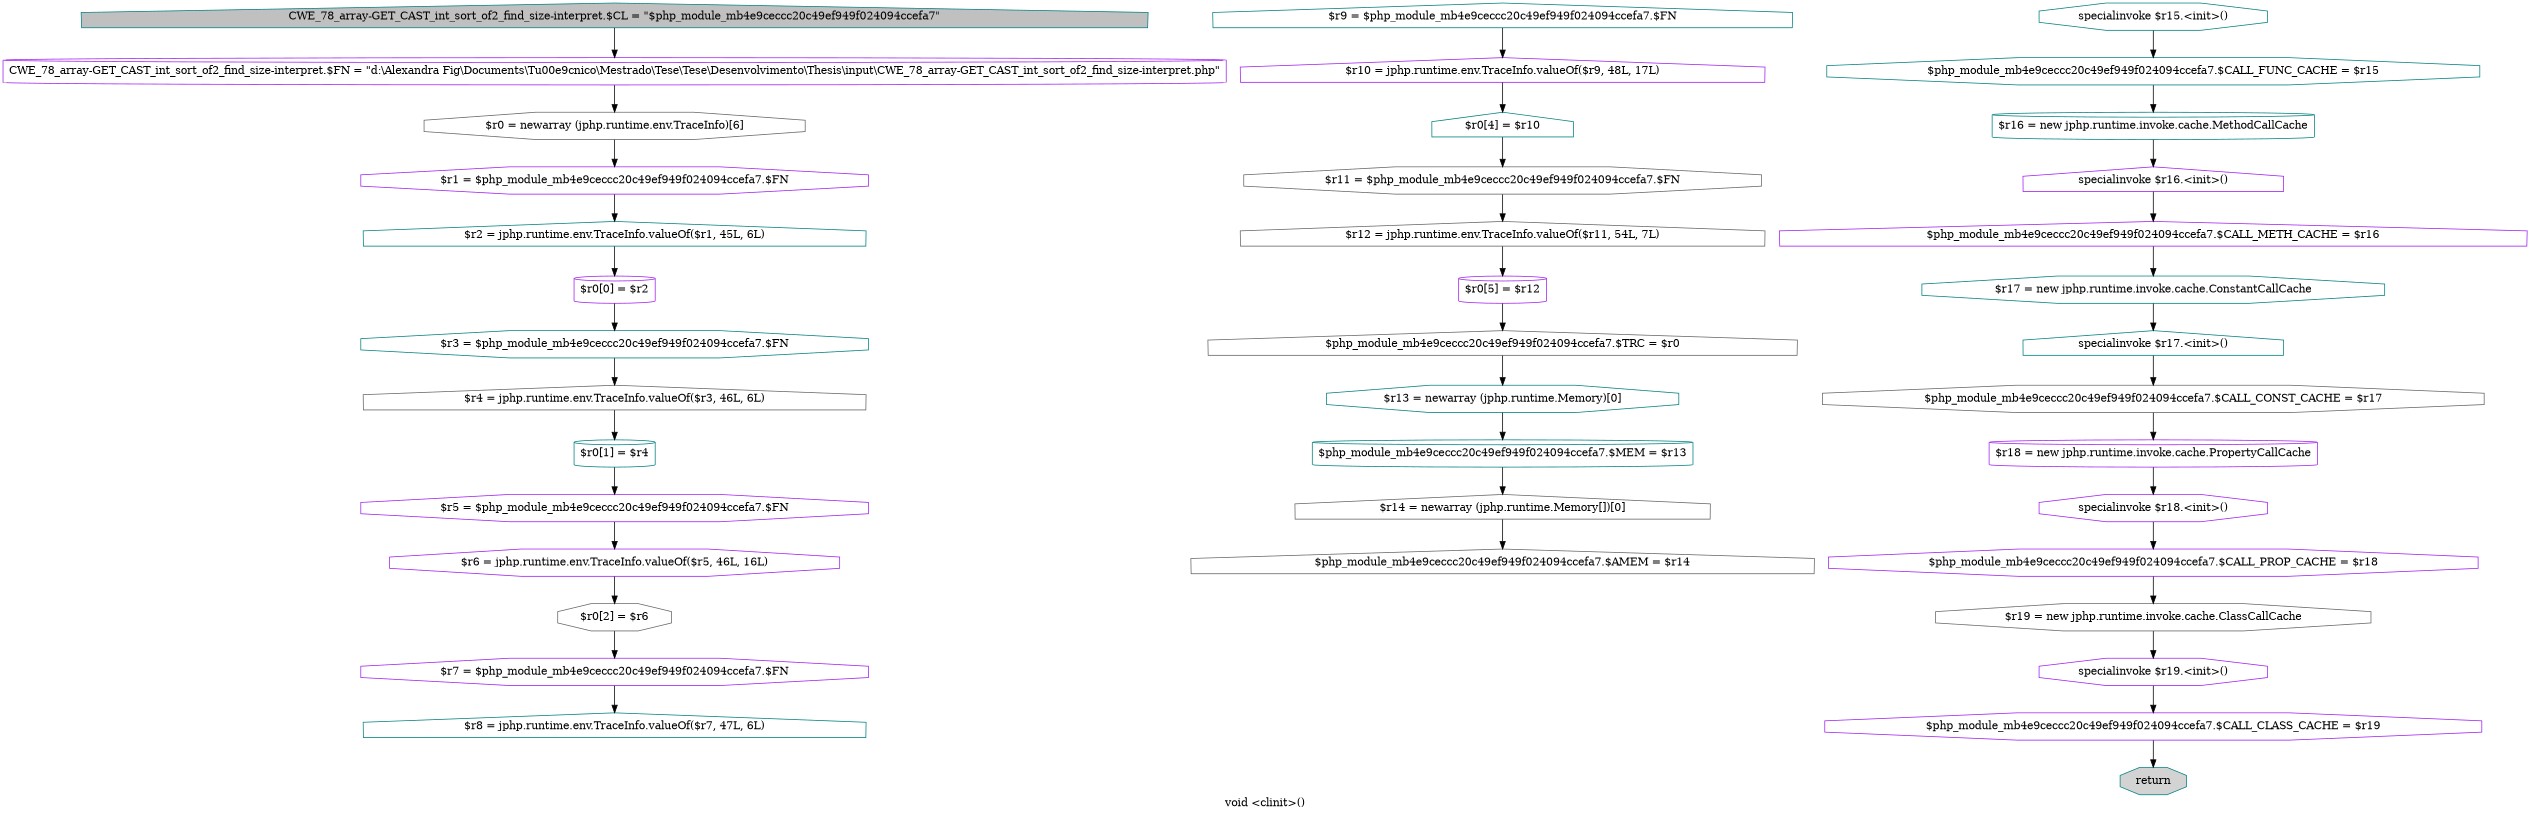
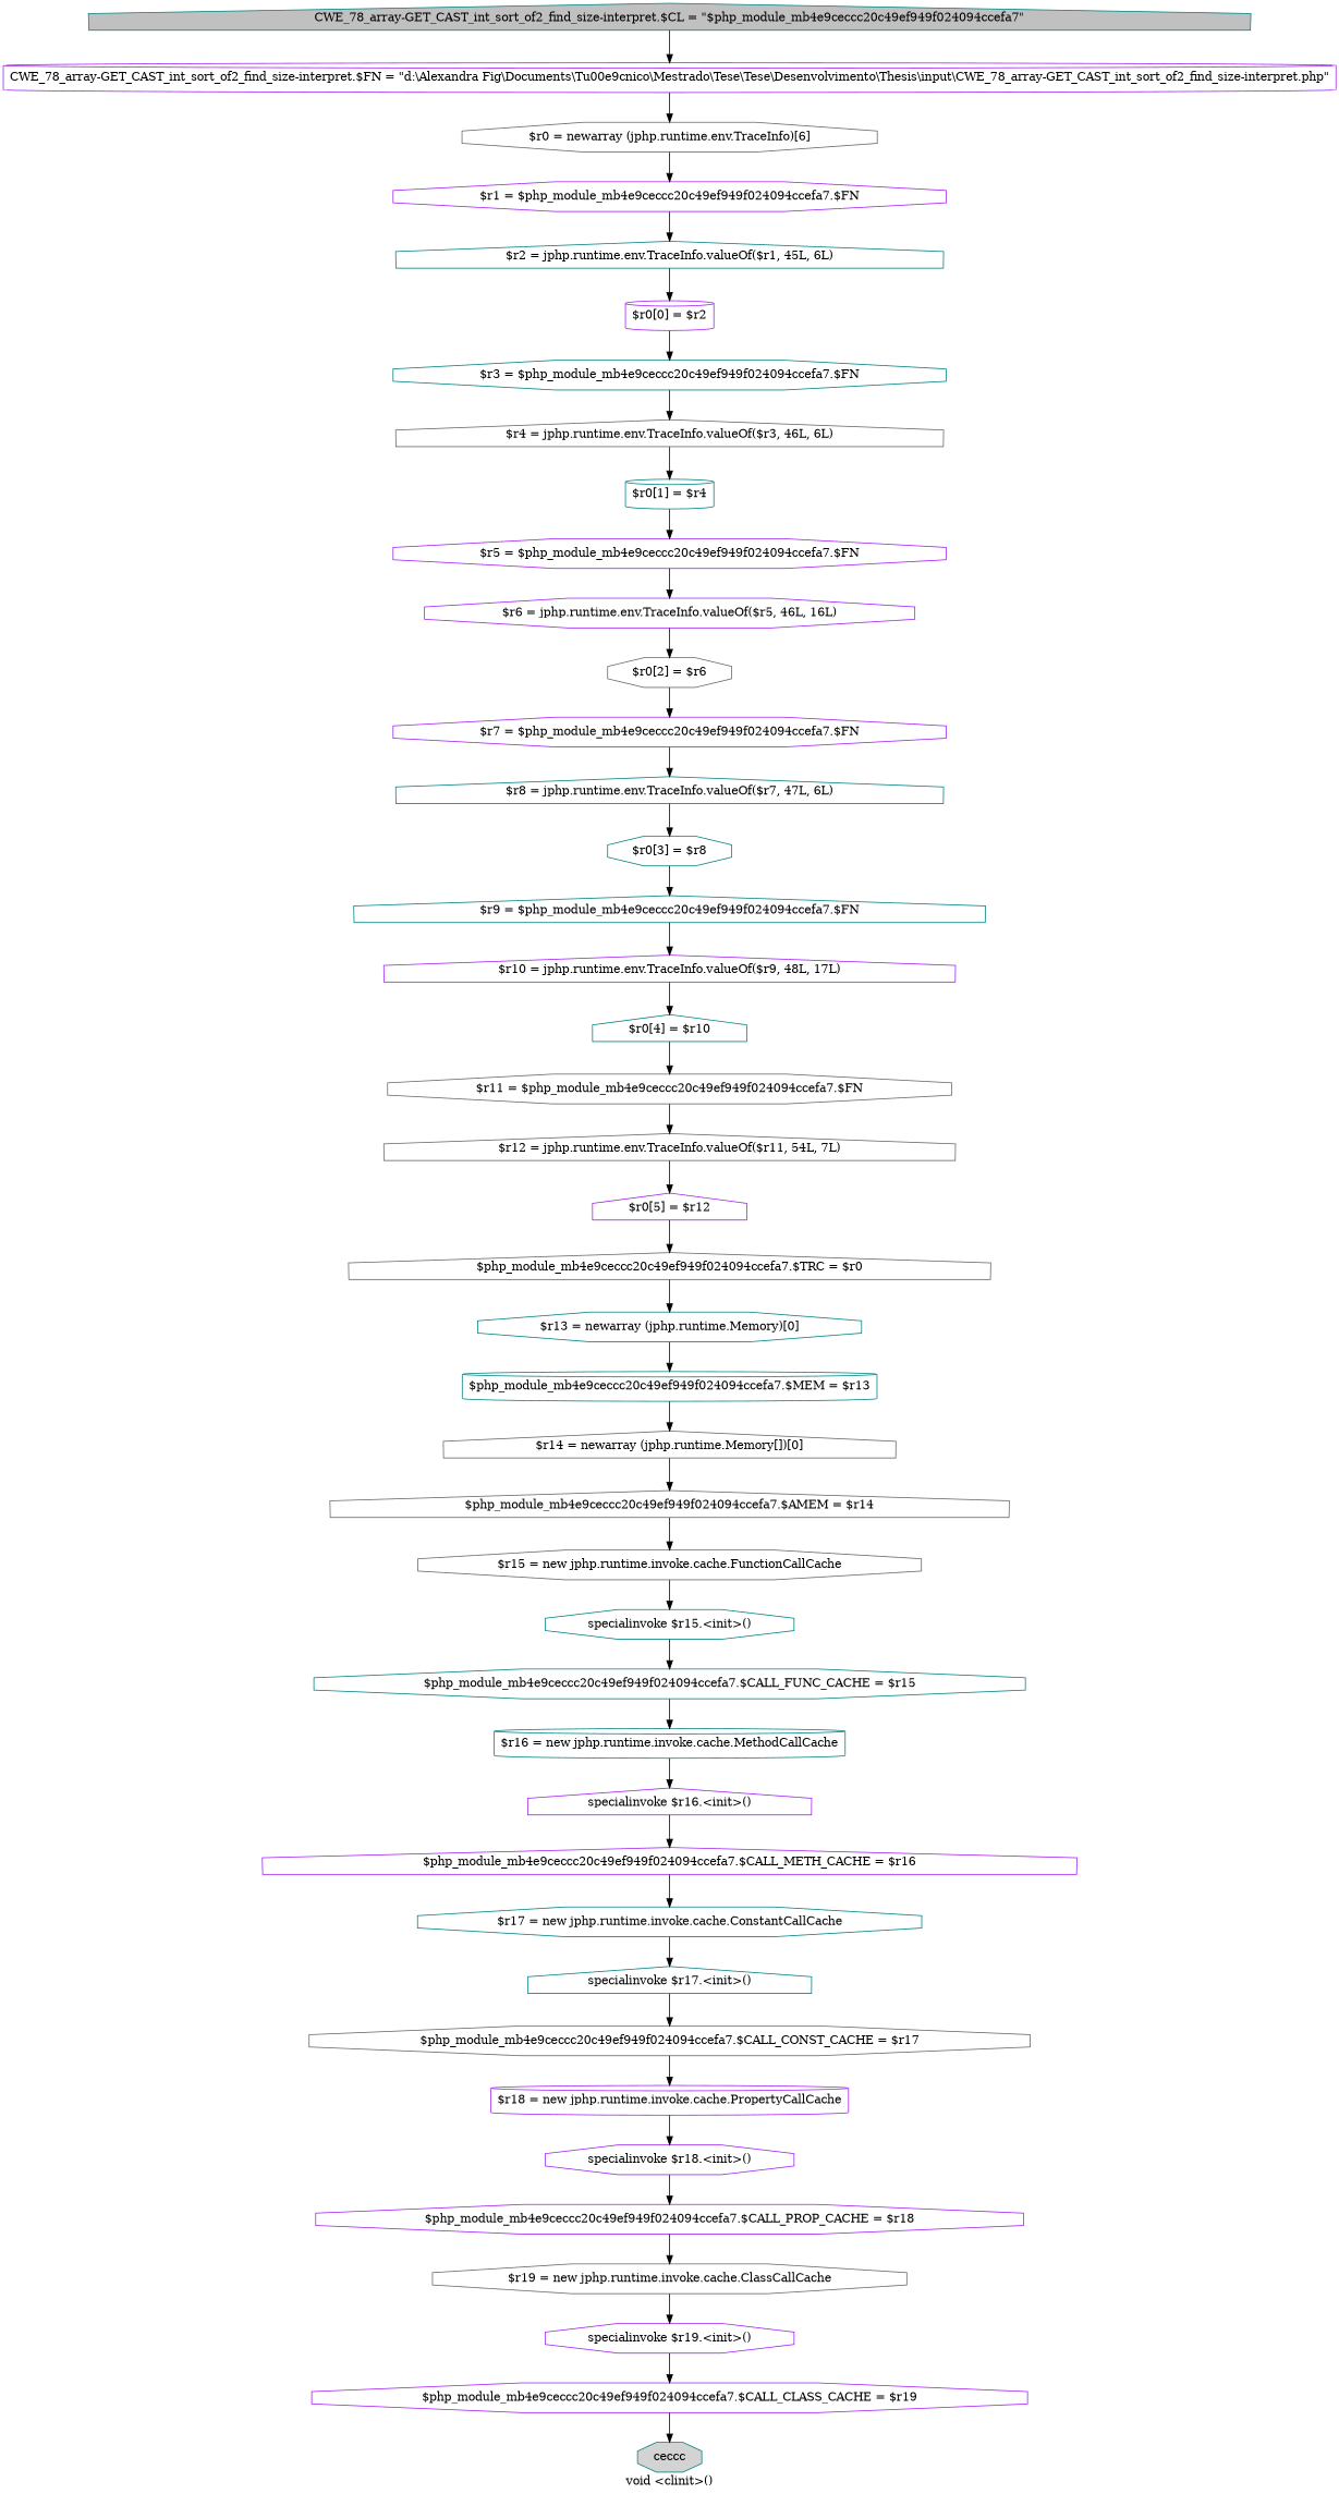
  digraph {
    label="void <clinit>()"
    node [color=teal shape=octagon]
    n1 [fillcolor=gray label="CWE_78_array-GET_CAST_int_sort_of2_find_size-interpret.$CL = \"$php_module_mb4e9ceccc20c49ef949f024094ccefa7\"" shape=house style=filled]
    n2 [color=purple label="CWE_78_array-GET_CAST_int_sort_of2_find_size-interpret.$FN = \"d:\\Alexandra Fig\\Documents\\T\u00e9cnico\\Mestrado\\Tese\\Tese\\Desenvolvimento\\Thesis\\input\\CWE_78_array-GET_CAST_int_sort_of2_find_size-interpret.php\"" shape=cylinder]
    n3 [color=gray40 label="$r0 = newarray (jphp.runtime.env.TraceInfo)[6]"]
    n4 [color=purple label="$r1 = $php_module_mb4e9ceccc20c49ef949f024094ccefa7.$FN"]
    n5 [label="$r2 = jphp.runtime.env.TraceInfo.valueOf($r1, 45L, 6L)" shape=house]
    n6 [color=purple label="$r0[0] = $r2" shape=cylinder]
    n7 [label="$r3 = $php_module_mb4e9ceccc20c49ef949f024094ccefa7.$FN"]
    n8 [color=gray40 label="$r4 = jphp.runtime.env.TraceInfo.valueOf($r3, 46L, 6L)" shape=house]
    n9 [label="$r0[1] = $r4" shape=cylinder]
    n10 [color=purple label="$r5 = $php_module_mb4e9ceccc20c49ef949f024094ccefa7.$FN"]
    n11 [color=purple label="$r6 = jphp.runtime.env.TraceInfo.valueOf($r5, 46L, 16L)"]
    n12 [color=gray40 label="$r0[2] = $r6"]
    n13 [color=purple label="$r7 = $php_module_mb4e9ceccc20c49ef949f024094ccefa7.$FN"]
    n14 [label="$r8 = jphp.runtime.env.TraceInfo.valueOf($r7, 47L, 6L)" shape=house]
+   n15 [label="$r0[3] = $r8"]
    n16 [label="$r9 = $php_module_mb4e9ceccc20c49ef949f024094ccefa7.$FN" shape=house]
    n17 [color=purple label="$r10 = jphp.runtime.env.TraceInfo.valueOf($r9, 48L, 17L)" shape=house]
    n18 [label="$r0[4] = $r10" shape=house]
    n19 [color=gray40 label="$r11 = $php_module_mb4e9ceccc20c49ef949f024094ccefa7.$FN"]
    n20 [color=gray40 label="$r12 = jphp.runtime.env.TraceInfo.valueOf($r11, 54L, 7L)" shape=house]
-   n21 [color=purple label="$r0[5] = $r12" shape=cylinder]
+   n21 [color=purple label="$r0[5] = $r12" shape=house]
    n22 [color=gray40 label="$php_module_mb4e9ceccc20c49ef949f024094ccefa7.$TRC = $r0" shape=house]
    n23 [label="$r13 = newarray (jphp.runtime.Memory)[0]"]
    n24 [label="$php_module_mb4e9ceccc20c49ef949f024094ccefa7.$MEM = $r13" shape=cylinder]
    n25 [color=gray40 label="$r14 = newarray (jphp.runtime.Memory[])[0]" shape=house]
    n26 [color=gray40 label="$php_module_mb4e9ceccc20c49ef949f024094ccefa7.$AMEM = $r14" shape=house]
+   n27 [color=gray40 label="$r15 = new jphp.runtime.invoke.cache.FunctionCallCache"]
    n28 [label="specialinvoke $r15.<init>()"]
    n29 [label="$php_module_mb4e9ceccc20c49ef949f024094ccefa7.$CALL_FUNC_CACHE = $r15"]
    n30 [label="$r16 = new jphp.runtime.invoke.cache.MethodCallCache" shape=cylinder]
    n31 [color=purple label="specialinvoke $r16.<init>()" shape=house]
    n32 [color=purple label="$php_module_mb4e9ceccc20c49ef949f024094ccefa7.$CALL_METH_CACHE = $r16" shape=house]
    n33 [label="$r17 = new jphp.runtime.invoke.cache.ConstantCallCache"]
    n34 [label="specialinvoke $r17.<init>()" shape=house]
    n35 [color=gray40 label="$php_module_mb4e9ceccc20c49ef949f024094ccefa7.$CALL_CONST_CACHE = $r17"]
    n36 [color=purple label="$r18 = new jphp.runtime.invoke.cache.PropertyCallCache" shape=cylinder]
    n37 [color=purple label="specialinvoke $r18.<init>()"]
    n38 [color=purple label="$php_module_mb4e9ceccc20c49ef949f024094ccefa7.$CALL_PROP_CACHE = $r18"]
    n39 [color=gray40 label="$r19 = new jphp.runtime.invoke.cache.ClassCallCache"]
    n40 [color=purple label="specialinvoke $r19.<init>()"]
    n41 [color=purple label="$php_module_mb4e9ceccc20c49ef949f024094ccefa7.$CALL_CLASS_CACHE = $r19"]
-   n42 [fillcolor=lightgray label=return style=filled]
+   n42 [fillcolor=lightgray label=ceccc style=filled]
    n1 -> n2
    n2 -> n3
    n3 -> n4
    n4 -> n5
    n5 -> n6
    n6 -> n7
    n7 -> n8
    n8 -> n9
    n9 -> n10
    n10 -> n11
    n11 -> n12
    n12 -> n13
    n13 -> n14
+   n14 -> n15
+   n15 -> n16
    n16 -> n17
    n17 -> n18
    n18 -> n19
    n19 -> n20
    n20 -> n21
    n21 -> n22
    n22 -> n23
    n23 -> n24
    n24 -> n25
    n25 -> n26
+   n26 -> n27
+   n27 -> n28
    n28 -> n29
    n29 -> n30
    n30 -> n31
    n31 -> n32
    n32 -> n33
    n33 -> n34
    n34 -> n35
    n35 -> n36
    n36 -> n37
    n37 -> n38
    n38 -> n39
    n39 -> n40
    n40 -> n41
    n41 -> n42
  }
